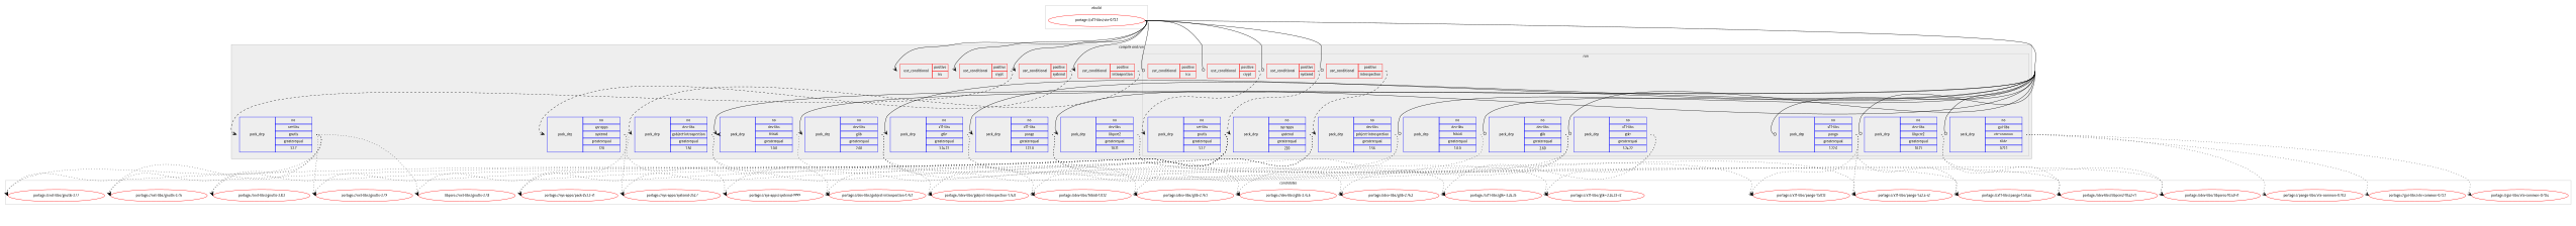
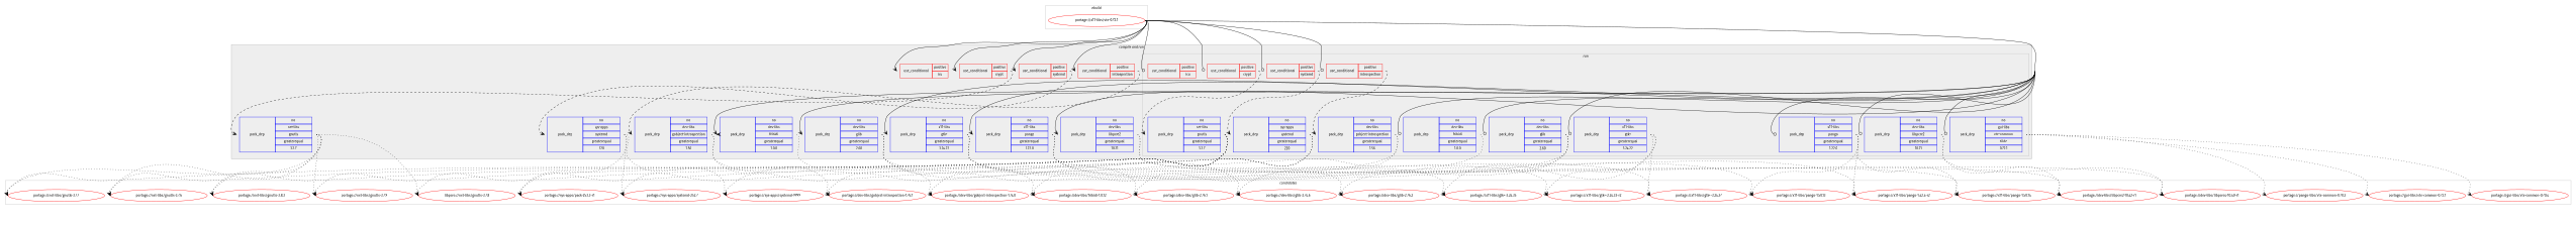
  digraph {
    compound=true
    concentrate=true
    fontname="Fira Sans"
    fontsize=10
    newrank=true
    rankdir=TB
    ranksep=1.5
    node [color=red fontname="Fira Sans" fontsize=10]
    edge [arrowhead=vee fontname="Fira Sans" headport=w style=dotted tailport=e weight=100]
    n1 [label="portage://x11-libs/vte-0.72.1" width=4]
    n2 [color=blue label=<<TABLE BORDER="0" CELLBORDER="1" CELLSPACING="0" CELLPADDING="4" WIDTH="220"><TR><TD ROWSPAN="6" CELLPADDING="30">pack_dep</TD></TR><TR><TD WIDTH="110">no</TD></TR><TR><TD>net-libs</TD></TR><TR><TD>gnutls</TD></TR><TR><TD>greaterequal</TD></TR><TR><TD>3.2.7</TD></TR></TABLE>> shape=none]
    n3 [label=<<TABLE BORDER="0" CELLBORDER="1" CELLSPACING="0" CELLPADDING="4"><TR><TD ROWSPAN="3" CELLPADDING="10">use_conditional</TD></TR><TR><TD>positive</TD></TR><TR><TD>crypt</TD></TR></TABLE>> shape=none]
    n4 [label=<<TABLE BORDER="0" CELLBORDER="1" CELLSPACING="0" CELLPADDING="4"><TR><TD ROWSPAN="3" CELLPADDING="10">use_conditional</TD></TR><TR><TD>positive</TD></TR><TR><TD>icu</TD></TR></TABLE>> shape=none]
    n5 [color=blue label=<<TABLE BORDER="0" CELLBORDER="1" CELLSPACING="0" CELLPADDING="4" WIDTH="220"><TR><TD ROWSPAN="6" CELLPADDING="30">pack_dep</TD></TR><TR><TD WIDTH="110">no</TD></TR><TR><TD>dev-libs</TD></TR><TR><TD>gobject-introspection</TD></TR><TR><TD>greaterequal</TD></TR><TR><TD>1.56</TD></TR></TABLE>> shape=none]
    n6 [label=<<TABLE BORDER="0" CELLBORDER="1" CELLSPACING="0" CELLPADDING="4"><TR><TD ROWSPAN="3" CELLPADDING="10">use_conditional</TD></TR><TR><TD>positive</TD></TR><TR><TD>introspection</TD></TR></TABLE>> shape=none]
    n7 [color=blue label=<<TABLE BORDER="0" CELLBORDER="1" CELLSPACING="0" CELLPADDING="4" WIDTH="220"><TR><TD ROWSPAN="6" CELLPADDING="30">pack_dep</TD></TR><TR><TD WIDTH="110">no</TD></TR><TR><TD>sys-apps</TD></TR><TR><TD>systemd</TD></TR><TR><TD>greaterequal</TD></TR><TR><TD>220</TD></TR></TABLE>> shape=none]
    n8 [label=<<TABLE BORDER="0" CELLBORDER="1" CELLSPACING="0" CELLPADDING="4"><TR><TD ROWSPAN="3" CELLPADDING="10">use_conditional</TD></TR><TR><TD>positive</TD></TR><TR><TD>systemd</TD></TR></TABLE>> shape=none]
    n9 [color=blue label=<<TABLE BORDER="0" CELLBORDER="1" CELLSPACING="0" CELLPADDING="4" WIDTH="220"><TR><TD ROWSPAN="6" CELLPADDING="30">pack_dep</TD></TR><TR><TD WIDTH="110">no</TD></TR><TR><TD>dev-libs</TD></TR><TR><TD>fribidi</TD></TR><TR><TD>greaterequal</TD></TR><TR><TD>1.0.0</TD></TR></TABLE>> shape=none]
    n10 [color=blue label=<<TABLE BORDER="0" CELLBORDER="1" CELLSPACING="0" CELLPADDING="4" WIDTH="220"><TR><TD ROWSPAN="6" CELLPADDING="30">pack_dep</TD></TR><TR><TD WIDTH="110">no</TD></TR><TR><TD>dev-libs</TD></TR><TR><TD>glib</TD></TR><TR><TD>greaterequal</TD></TR><TR><TD>2.60</TD></TR></TABLE>> shape=none]
    n11 [color=blue label=<<TABLE BORDER="0" CELLBORDER="1" CELLSPACING="0" CELLPADDING="4" WIDTH="220"><TR><TD ROWSPAN="6" CELLPADDING="30">pack_dep</TD></TR><TR><TD WIDTH="110">no</TD></TR><TR><TD>dev-libs</TD></TR><TR><TD>libpcre2</TD></TR><TR><TD>greaterequal</TD></TR><TR><TD>10.21</TD></TR></TABLE>> shape=none]
    n12 [color=blue label=<<TABLE BORDER="0" CELLBORDER="1" CELLSPACING="0" CELLPADDING="4" WIDTH="220"><TR><TD ROWSPAN="6" CELLPADDING="30">pack_dep</TD></TR><TR><TD WIDTH="110">no</TD></TR><TR><TD>x11-libs</TD></TR><TR><TD>gtk+</TD></TR><TR><TD>greaterequal</TD></TR><TR><TD>3.24.22</TD></TR></TABLE>> shape=none]
    n13 [color=blue label=<<TABLE BORDER="0" CELLBORDER="1" CELLSPACING="0" CELLPADDING="4" WIDTH="220"><TR><TD ROWSPAN="6" CELLPADDING="30">pack_dep</TD></TR><TR><TD WIDTH="110">no</TD></TR><TR><TD>x11-libs</TD></TR><TR><TD>pango</TD></TR><TR><TD>greaterequal</TD></TR><TR><TD>1.22.0</TD></TR></TABLE>> shape=none]
    n14 [color=blue label=<<TABLE BORDER="0" CELLBORDER="1" CELLSPACING="0" CELLPADDING="4" WIDTH="220"><TR><TD ROWSPAN="6" CELLPADDING="30">pack_dep</TD></TR><TR><TD WIDTH="110">no</TD></TR><TR><TD>net-libs</TD></TR><TR><TD>gnutls</TD></TR><TR><TD>greaterequal</TD></TR><TR><TD>3.2.7</TD></TR></TABLE>> shape=none]
    n15 [label=<<TABLE BORDER="0" CELLBORDER="1" CELLSPACING="0" CELLPADDING="4"><TR><TD ROWSPAN="3" CELLPADDING="10">use_conditional</TD></TR><TR><TD>positive</TD></TR><TR><TD>crypt</TD></TR></TABLE>> shape=none]
    n16 [label=<<TABLE BORDER="0" CELLBORDER="1" CELLSPACING="0" CELLPADDING="4"><TR><TD ROWSPAN="3" CELLPADDING="10">use_conditional</TD></TR><TR><TD>positive</TD></TR><TR><TD>icu</TD></TR></TABLE>> shape=none]
    n17 [color=blue label=<<TABLE BORDER="0" CELLBORDER="1" CELLSPACING="0" CELLPADDING="4" WIDTH="220"><TR><TD ROWSPAN="6" CELLPADDING="30">pack_dep</TD></TR><TR><TD WIDTH="110">no</TD></TR><TR><TD>dev-libs</TD></TR><TR><TD>gobject-introspection</TD></TR><TR><TD>greaterequal</TD></TR><TR><TD>1.56</TD></TR></TABLE>> shape=none]
    n18 [label=<<TABLE BORDER="0" CELLBORDER="1" CELLSPACING="0" CELLPADDING="4"><TR><TD ROWSPAN="3" CELLPADDING="10">use_conditional</TD></TR><TR><TD>positive</TD></TR><TR><TD>introspection</TD></TR></TABLE>> shape=none]
    n19 [color=blue label=<<TABLE BORDER="0" CELLBORDER="1" CELLSPACING="0" CELLPADDING="4" WIDTH="220"><TR><TD ROWSPAN="6" CELLPADDING="30">pack_dep</TD></TR><TR><TD WIDTH="110">no</TD></TR><TR><TD>dev-libs</TD></TR><TR><TD>libpcre2</TD></TR><TR><TD>greaterequal</TD></TR><TR><TD>10.21</TD></TR></TABLE>> shape=none]
    n20 [color=blue label=<<TABLE BORDER="0" CELLBORDER="1" CELLSPACING="0" CELLPADDING="4" WIDTH="220"><TR><TD ROWSPAN="6" CELLPADDING="30">pack_dep</TD></TR><TR><TD WIDTH="110">no</TD></TR><TR><TD>sys-apps</TD></TR><TR><TD>systemd</TD></TR><TR><TD>greaterequal</TD></TR><TR><TD>220</TD></TR></TABLE>> shape=none]
    n21 [label=<<TABLE BORDER="0" CELLBORDER="1" CELLSPACING="0" CELLPADDING="4"><TR><TD ROWSPAN="3" CELLPADDING="10">use_conditional</TD></TR><TR><TD>positive</TD></TR><TR><TD>systemd</TD></TR></TABLE>> shape=none]
    n22 [color=blue label=<<TABLE BORDER="0" CELLBORDER="1" CELLSPACING="0" CELLPADDING="4" WIDTH="220"><TR><TD ROWSPAN="6" CELLPADDING="30">pack_dep</TD></TR><TR><TD WIDTH="110">no</TD></TR><TR><TD>dev-libs</TD></TR><TR><TD>fribidi</TD></TR><TR><TD>greaterequal</TD></TR><TR><TD>1.0.0</TD></TR></TABLE>> shape=none]
    n23 [color=blue label=<<TABLE BORDER="0" CELLBORDER="1" CELLSPACING="0" CELLPADDING="4" WIDTH="220"><TR><TD ROWSPAN="6" CELLPADDING="30">pack_dep</TD></TR><TR><TD WIDTH="110">no</TD></TR><TR><TD>dev-libs</TD></TR><TR><TD>glib</TD></TR><TR><TD>greaterequal</TD></TR><TR><TD>2.60</TD></TR></TABLE>> shape=none]
    n24 [color=blue label=<<TABLE BORDER="0" CELLBORDER="1" CELLSPACING="0" CELLPADDING="4" WIDTH="220"><TR><TD ROWSPAN="6" CELLPADDING="30">pack_dep</TD></TR><TR><TD WIDTH="110">no</TD></TR><TR><TD>gui-libs</TD></TR><TR><TD>vte-common</TD></TR><TR><TD>tilde</TD></TR><TR><TD>0.72.1</TD></TR></TABLE>> shape=none]
    n25 [color=blue label=<<TABLE BORDER="0" CELLBORDER="1" CELLSPACING="0" CELLPADDING="4" WIDTH="220"><TR><TD ROWSPAN="6" CELLPADDING="30">pack_dep</TD></TR><TR><TD WIDTH="110">no</TD></TR><TR><TD>x11-libs</TD></TR><TR><TD>gtk+</TD></TR><TR><TD>greaterequal</TD></TR><TR><TD>3.24.22</TD></TR></TABLE>> shape=none]
    n26 [color=blue label=<<TABLE BORDER="0" CELLBORDER="1" CELLSPACING="0" CELLPADDING="4" WIDTH="220"><TR><TD ROWSPAN="6" CELLPADDING="30">pack_dep</TD></TR><TR><TD WIDTH="110">no</TD></TR><TR><TD>x11-libs</TD></TR><TR><TD>pango</TD></TR><TR><TD>greaterequal</TD></TR><TR><TD>1.22.0</TD></TR></TABLE>> shape=none]
    n27 [label="portage://net-libs/gnutls-3.7.6" width=4]
    n28 [label="portage://net-libs/gnutls-3.7.7" width=4]
    n29 [label="libpcre://net-libs/gnutls-3.7.8" width=4]
    n30 [label="portage://net-libs/gnutls-3.7.9" width=4]
    n31 [label="portage://net-libs/gnutls-3.8.3" width=4]
    n32 [label="portage://dev-libs/gobject-introspection-1.74.0" width=4]
    n33 [label="portage://dev-libs/gobject-introspection-1.76.1" width=4]
    n34 [label="portage://sys-apps/systemd-252.7" width=4]
    n35 [label="portage://sys-apps/pack-253.3-r1" width=4]
    n36 [label="portage://sys-apps/systemd-9999" width=4]
    n37 [label="portage://dev-libs/fribidi-1.0.12" width=4]
    n38 [label="portage://dev-libs/glib-2.74.6" width=4]
    n39 [label="portage://dev-libs/glib-2.76.1" width=4]
    n40 [label="portage://dev-libs/glib-2.76.2" width=4]
    n41 [label="portage://dev-libs/libpcre4-10.40-r1" width=4]
    n42 [label="portage://dev-libs/libpcre2-10.42-r1" width=4]
    n43 [label="portage://x11-libs/gtk+-2.24.33-r2" width=4]
    n44 [label="portage://x11-libs/gtk+-3.24.35" width=4]
+   n45 [label="portage://x11-libs/gtk+-3.24.37" width=4]
    n46 [label="portage://x11-libs/pango-1.42.4-r2" width=4]
    n47 [label="portage://x11-libs/pango-1.50.13" width=4]
-   n48 [label="portage://x11-libs/pango-1.50.44" width=4]
+   n48 [label="portage://x11-libs/pango-1.50.14" width=4]
    n49 [label="portage://pango-libs/vte-common-0.70.3" width=4]
    n50 [label="portage://gui-libs/vte-common-0.70.4" width=4]
    n51 [label="portage://gui-libs/vte-common-0.72.1" width=4]
    subgraph cluster_1 {
      color=gray
      label=<<i>ebuild</i>>
      rank=same
      n1
    }
    subgraph cluster_2 {
      color=gray
      label=<<i>dependencies</i>>
      subgraph cluster_3 {
        color=gray
        fillcolor="#eeeeee"
        label=<<i>compile</i>>
        style=filled
        subgraph sub_4 {
          color=gray
          fillcolor="#eeeeee"
          label=<<i>compile</i>>
          style=filled
          n3
          subgraph sub_5 {
            color=gray
            fillcolor="#eeeeee"
            label=<<i>compile</i>>
            style=filled
            n2
          }
        }
        subgraph sub_6 {
          color=gray
          fillcolor="#eeeeee"
          label=<<i>compile</i>>
          style=filled
          n4
        }
        subgraph sub_7 {
          color=gray
          fillcolor="#eeeeee"
          label=<<i>compile</i>>
          style=filled
          n6
          subgraph sub_8 {
            color=gray
            fillcolor="#eeeeee"
            label=<<i>compile</i>>
            style=filled
            n5
          }
        }
        subgraph sub_9 {
          color=gray
          fillcolor="#eeeeee"
          label=<<i>compile</i>>
          style=filled
          n8
          subgraph sub_10 {
            color=gray
            fillcolor="#eeeeee"
            label=<<i>compile</i>>
            style=filled
            n7
          }
        }
        subgraph sub_11 {
          color=gray
          fillcolor="#eeeeee"
          label=<<i>compile</i>>
          style=filled
          n9
        }
        subgraph sub_12 {
          color=gray
          fillcolor="#eeeeee"
          label=<<i>compile</i>>
          style=filled
          n10
        }
        subgraph sub_13 {
          color=gray
          fillcolor="#eeeeee"
          label=<<i>compile</i>>
          style=filled
          n11
        }
        subgraph sub_14 {
          color=gray
          fillcolor="#eeeeee"
          label=<<i>compile</i>>
          style=filled
          n12
        }
        subgraph sub_15 {
          color=gray
          fillcolor="#eeeeee"
          label=<<i>compile</i>>
          style=filled
          n13
        }
      }
      subgraph cluster_16 {
        color=gray
        fillcolor="#eeeeee"
        label=<<i>compile and run</i>>
        style=filled
      }
      subgraph cluster_17 {
        color=gray
        fillcolor="#eeeeee"
        label=<<i>run</i>>
        style=filled
        subgraph sub_18 {
          color=gray
          fillcolor="#eeeeee"
          label=<<i>run</i>>
          style=filled
          n15
          subgraph sub_19 {
            color=gray
            fillcolor="#eeeeee"
            label=<<i>run</i>>
            style=filled
            n14
          }
        }
        subgraph sub_20 {
          color=gray
          fillcolor="#eeeeee"
          label=<<i>run</i>>
          style=filled
          n16
        }
        subgraph sub_21 {
          color=gray
          fillcolor="#eeeeee"
          label=<<i>run</i>>
          style=filled
          n18
          subgraph sub_22 {
            color=gray
            fillcolor="#eeeeee"
            label=<<i>run</i>>
            style=filled
            n17
          }
        }
        subgraph sub_23 {
          color=gray
          fillcolor="#eeeeee"
          label=<<i>run</i>>
          style=filled
          n19
        }
        subgraph sub_24 {
          color=gray
          fillcolor="#eeeeee"
          label=<<i>run</i>>
          style=filled
          n21
          subgraph sub_25 {
            color=gray
            fillcolor="#eeeeee"
            label=<<i>run</i>>
            style=filled
            n20
          }
        }
        subgraph sub_26 {
          color=gray
          fillcolor="#eeeeee"
          label=<<i>run</i>>
          style=filled
          n22
        }
        subgraph sub_27 {
          color=gray
          fillcolor="#eeeeee"
          label=<<i>run</i>>
          style=filled
          n23
        }
        subgraph sub_28 {
          color=gray
          fillcolor="#eeeeee"
          label=<<i>run</i>>
          style=filled
          n24
        }
        subgraph sub_29 {
          color=gray
          fillcolor="#eeeeee"
          label=<<i>run</i>>
          style=filled
          n25
        }
        subgraph sub_30 {
          color=gray
          fillcolor="#eeeeee"
          label=<<i>run</i>>
          style=filled
          n26
        }
      }
    }
    subgraph cluster_31 {
      color=gray
      label=<<i>candidates</i>>
      rank=same
      subgraph sub_32 {
        color=black
        label=<<i>candidates</i>>
        nodesep=1
        rank=same
        n27
        n28
        n29
        n30
        n31
      }
      subgraph sub_33 {
        color=black
        label=<<i>candidates</i>>
        nodesep=1
        rank=same
        n32
        n33
      }
      subgraph sub_34 {
        color=black
        label=<<i>candidates</i>>
        nodesep=1
        rank=same
        n34
        n35
        n36
      }
      subgraph sub_35 {
        color=black
        label=<<i>candidates</i>>
        nodesep=1
        rank=same
        n37
      }
      subgraph sub_36 {
        color=black
        label=<<i>candidates</i>>
        nodesep=1
        rank=same
        n38
        n39
        n40
      }
      subgraph sub_37 {
        color=black
        label=<<i>candidates</i>>
        nodesep=1
        rank=same
        n41
        n42
      }
      subgraph sub_38 {
        color=black
        label=<<i>candidates</i>>
        nodesep=1
        rank=same
        n43
        n44
+       n45
      }
      subgraph sub_39 {
        color=black
        label=<<i>candidates</i>>
        nodesep=1
        rank=same
        n46
        n47
        n48
      }
      subgraph sub_40 {
        color=black
        label=<<i>candidates</i>>
        nodesep=1
        rank=same
        n27
        n28
        n29
        n30
        n31
      }
      subgraph sub_41 {
        color=black
        label=<<i>candidates</i>>
        nodesep=1
        rank=same
        n34
        n35
        n36
      }
      subgraph sub_42 {
        color=black
        label=<<i>candidates</i>>
        nodesep=1
        rank=same
        n32
        n33
      }
      subgraph sub_43 {
        color=black
        label=<<i>candidates</i>>
        nodesep=1
        rank=same
        n37
      }
      subgraph sub_44 {
        color=black
        label=<<i>candidates</i>>
        nodesep=1
        rank=same
        n38
        n39
        n40
      }
      subgraph sub_45 {
        color=black
        label=<<i>candidates</i>>
        nodesep=1
        rank=same
        n41
        n42
      }
      subgraph sub_46 {
        color=black
        label=<<i>candidates</i>>
        nodesep=1
        rank=same
        n49
        n50
        n51
      }
      subgraph sub_47 {
        color=black
        label=<<i>candidates</i>>
        nodesep=1
        rank=same
        n43
        n44
+       n45
      }
      subgraph sub_48 {
        color=black
        label=<<i>candidates</i>>
        nodesep=1
        rank=same
        n46
        n47
        n48
      }
    }
    n1 -> n3 [style=solid weight=20]
    n1 -> n4 [style=solid weight=20]
    n1 -> n6 [style=solid weight=20]
    n1 -> n8 [style=solid weight=20]
    n1 -> n9 [style=solid weight=20]
    n1 -> n10 [style=solid weight=20]
    n1 -> n11 [style=solid weight=20]
    n1 -> n12 [style=solid weight=20]
    n1 -> n13 [style=solid weight=20]
    n1 -> n15 [arrowhead=odot style=solid weight=20]
    n1 -> n16 [arrowhead=odot style=solid weight=20]
    n1 -> n18 [arrowhead=odot style=solid weight=20]
    n1 -> n19 [arrowhead=odot style=solid weight=20]
    n1 -> n21 [arrowhead=odot style=solid weight=20]
    n1 -> n22 [arrowhead=odot style=solid weight=20]
    n1 -> n23 [arrowhead=odot style=solid weight=20]
    n1 -> n24 [arrowhead=odot style=solid weight=20]
    n1 -> n25 [arrowhead=odot style=solid weight=20]
    n1 -> n26 [arrowhead=odot style=solid weight=20]
    n2 -> n27
    n2 -> n28
    n2 -> n29
    n2 -> n30
    n2 -> n31
    n3 -> n2 [style=dashed weight=20]
    n5 -> n32
    n5 -> n33
    n6 -> n5 [style=dashed weight=20]
    n7 -> n34
    n7 -> n35
    n7 -> n36
    n8 -> n7 [style=dashed weight=20]
    n9 -> n37
    n10 -> n38
    n10 -> n39
    n10 -> n40
    n11 -> n41
    n11 -> n42
    n12 -> n43
    n12 -> n44
+   n12 -> n45
    n13 -> n46
    n13 -> n47
    n13 -> n48
    n14 -> n27
    n14 -> n28
    n14 -> n29
    n14 -> n30
    n14 -> n31
    n15 -> n14 [style=dashed weight=20]
    n17 -> n32
    n17 -> n33
    n18 -> n17 [style=dashed weight=20]
    n19 -> n41
    n19 -> n42
    n20 -> n34
    n20 -> n35
    n20 -> n36
    n21 -> n20 [style=dashed weight=20]
    n22 -> n37
    n23 -> n38
    n23 -> n39
    n23 -> n40
    n24 -> n49
    n24 -> n50
    n24 -> n51
    n25 -> n43
    n25 -> n44
+   n25 -> n45
    n26 -> n46
    n26 -> n47
    n26 -> n48
  }
